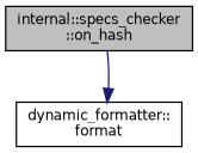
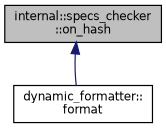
  digraph {
    rankdir=TB
    node [color=black fontname=Helvetica fontsize=10 shape=record style=filled]
    n1 [fillcolor=grey75 fontcolor=black height=0.2 label="internal::specs_checker\l::on_hash" width=0.4]
    n2 [fillcolor=white height=0.2 label="dynamic_formatter::\lformat" width=0.4]
-   n2 -> n1 [color=midnightblue dir=back fontname=Helvetica fontsize=10 labelfontname=Helvetica labelfontsize=10 style=solid]
+   n1 -> n2 [color=midnightblue dir=back fontname=Helvetica fontsize=10 labelfontname=Helvetica labelfontsize=10 style=solid]
  }
